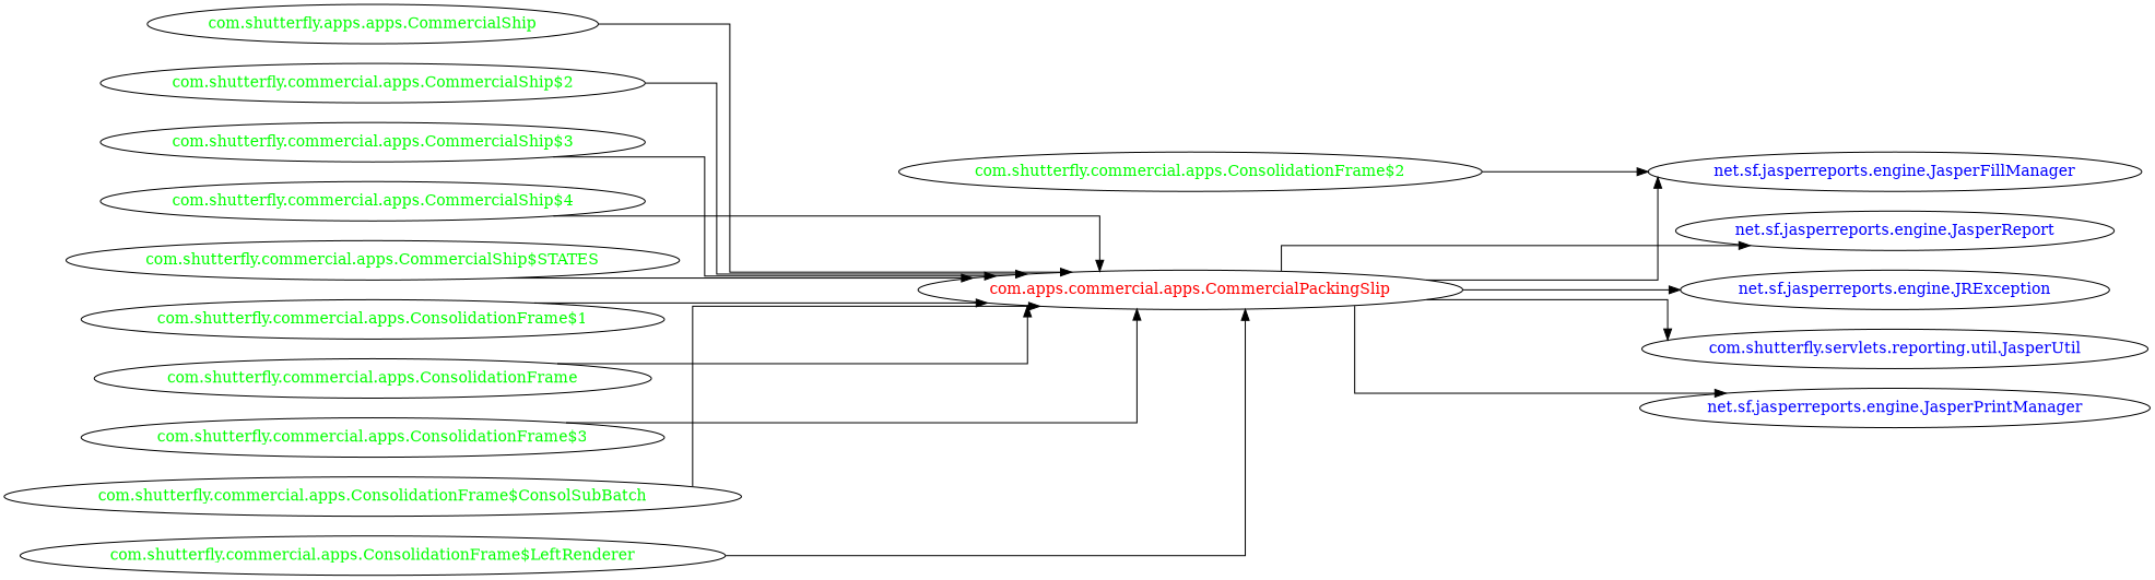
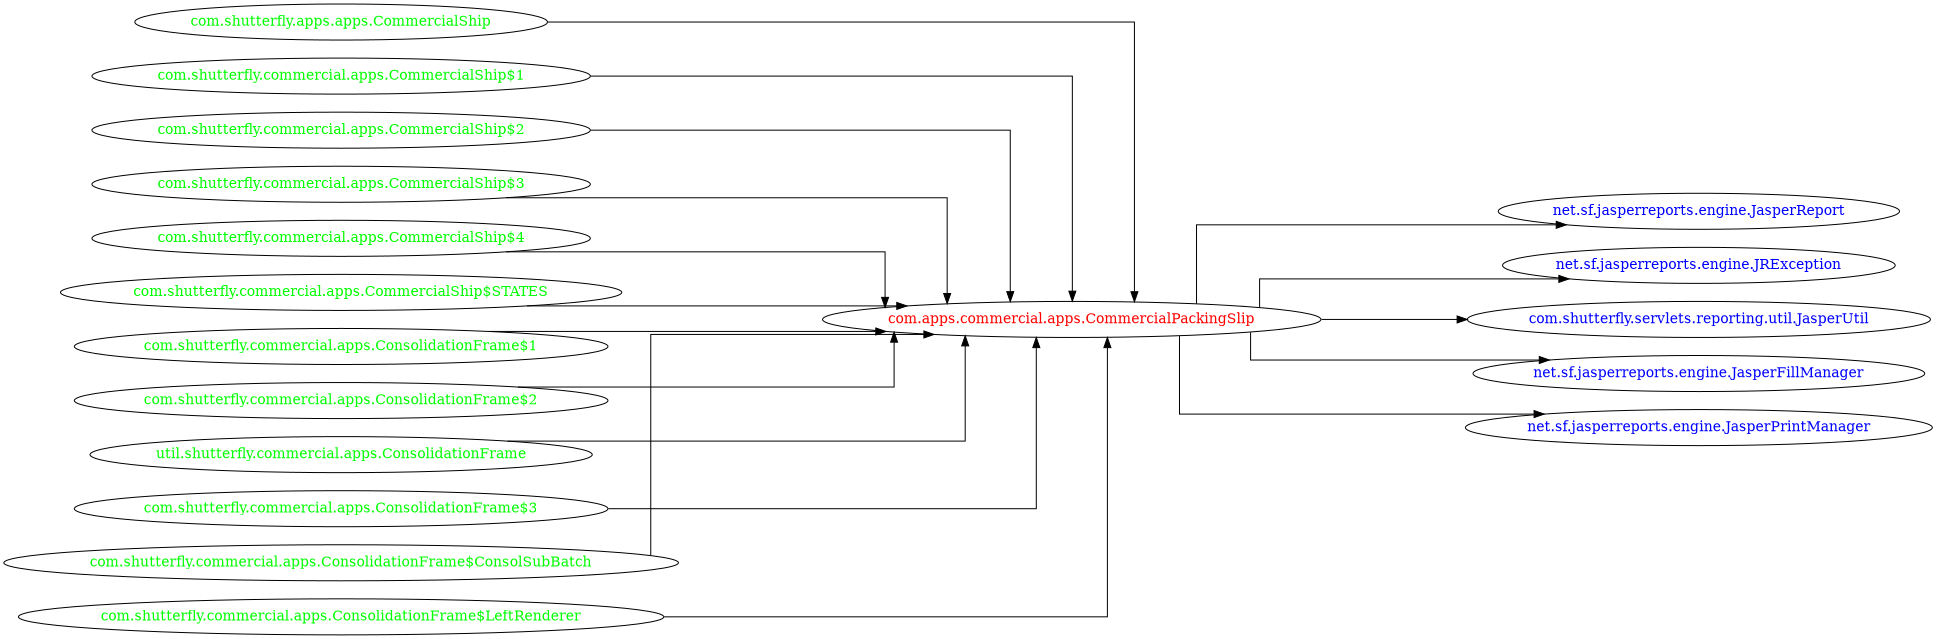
  digraph {
    concentrate=true
    rankdir=LR
    ranksep=2.0
    splines=ortho
    node [fontcolor=green]
    n1 [fontcolor=red label="com.apps.commercial.apps.CommercialPackingSlip"]
    "net.sf.jasperreports.engine.JasperReport" [fontcolor=blue]
    "net.sf.jasperreports.engine.JRException" [fontcolor=blue]
    "com.shutterfly.servlets.reporting.util.JasperUtil" [fontcolor=blue]
    "net.sf.jasperreports.engine.JasperFillManager" [fontcolor=blue]
    "net.sf.jasperreports.engine.JasperPrintManager" [fontcolor=blue]
    n7 [label="com.shutterfly.apps.apps.CommercialShip"]
+   "com.shutterfly.commercial.apps.CommercialShip$1"
    "com.shutterfly.commercial.apps.CommercialShip$2"
    "com.shutterfly.commercial.apps.CommercialShip$3"
    "com.shutterfly.commercial.apps.CommercialShip$4"
    "com.shutterfly.commercial.apps.CommercialShip$STATES"
    "com.shutterfly.commercial.apps.ConsolidationFrame$1"
    "com.shutterfly.commercial.apps.ConsolidationFrame$2"
-   "com.shutterfly.commercial.apps.ConsolidationFrame"
+   "com.shutterfly.commercial.apps.ConsolidationFrame" [label="util.shutterfly.commercial.apps.ConsolidationFrame"]
    "com.shutterfly.commercial.apps.ConsolidationFrame$3"
    "com.shutterfly.commercial.apps.ConsolidationFrame$ConsolSubBatch"
    "com.shutterfly.commercial.apps.ConsolidationFrame$LeftRenderer"
    n1 -> "net.sf.jasperreports.engine.JasperReport"
    n1 -> "net.sf.jasperreports.engine.JRException"
    n1 -> "com.shutterfly.servlets.reporting.util.JasperUtil"
    n1 -> "net.sf.jasperreports.engine.JasperFillManager"
    n1 -> "net.sf.jasperreports.engine.JasperPrintManager"
    n7 -> n1
+   "com.shutterfly.commercial.apps.CommercialShip$1" -> n1
    "com.shutterfly.commercial.apps.CommercialShip$2" -> n1
    "com.shutterfly.commercial.apps.CommercialShip$3" -> n1
    "com.shutterfly.commercial.apps.CommercialShip$4" -> n1
    "com.shutterfly.commercial.apps.CommercialShip$STATES" -> n1
    "com.shutterfly.commercial.apps.ConsolidationFrame$1" -> n1
-   "com.shutterfly.commercial.apps.ConsolidationFrame$2" -> "net.sf.jasperreports.engine.JasperFillManager"
+   "com.shutterfly.commercial.apps.ConsolidationFrame$2" -> n1
    "com.shutterfly.commercial.apps.ConsolidationFrame" -> n1
    "com.shutterfly.commercial.apps.ConsolidationFrame$3" -> n1
    "com.shutterfly.commercial.apps.ConsolidationFrame$ConsolSubBatch" -> n1
    "com.shutterfly.commercial.apps.ConsolidationFrame$LeftRenderer" -> n1
  }
